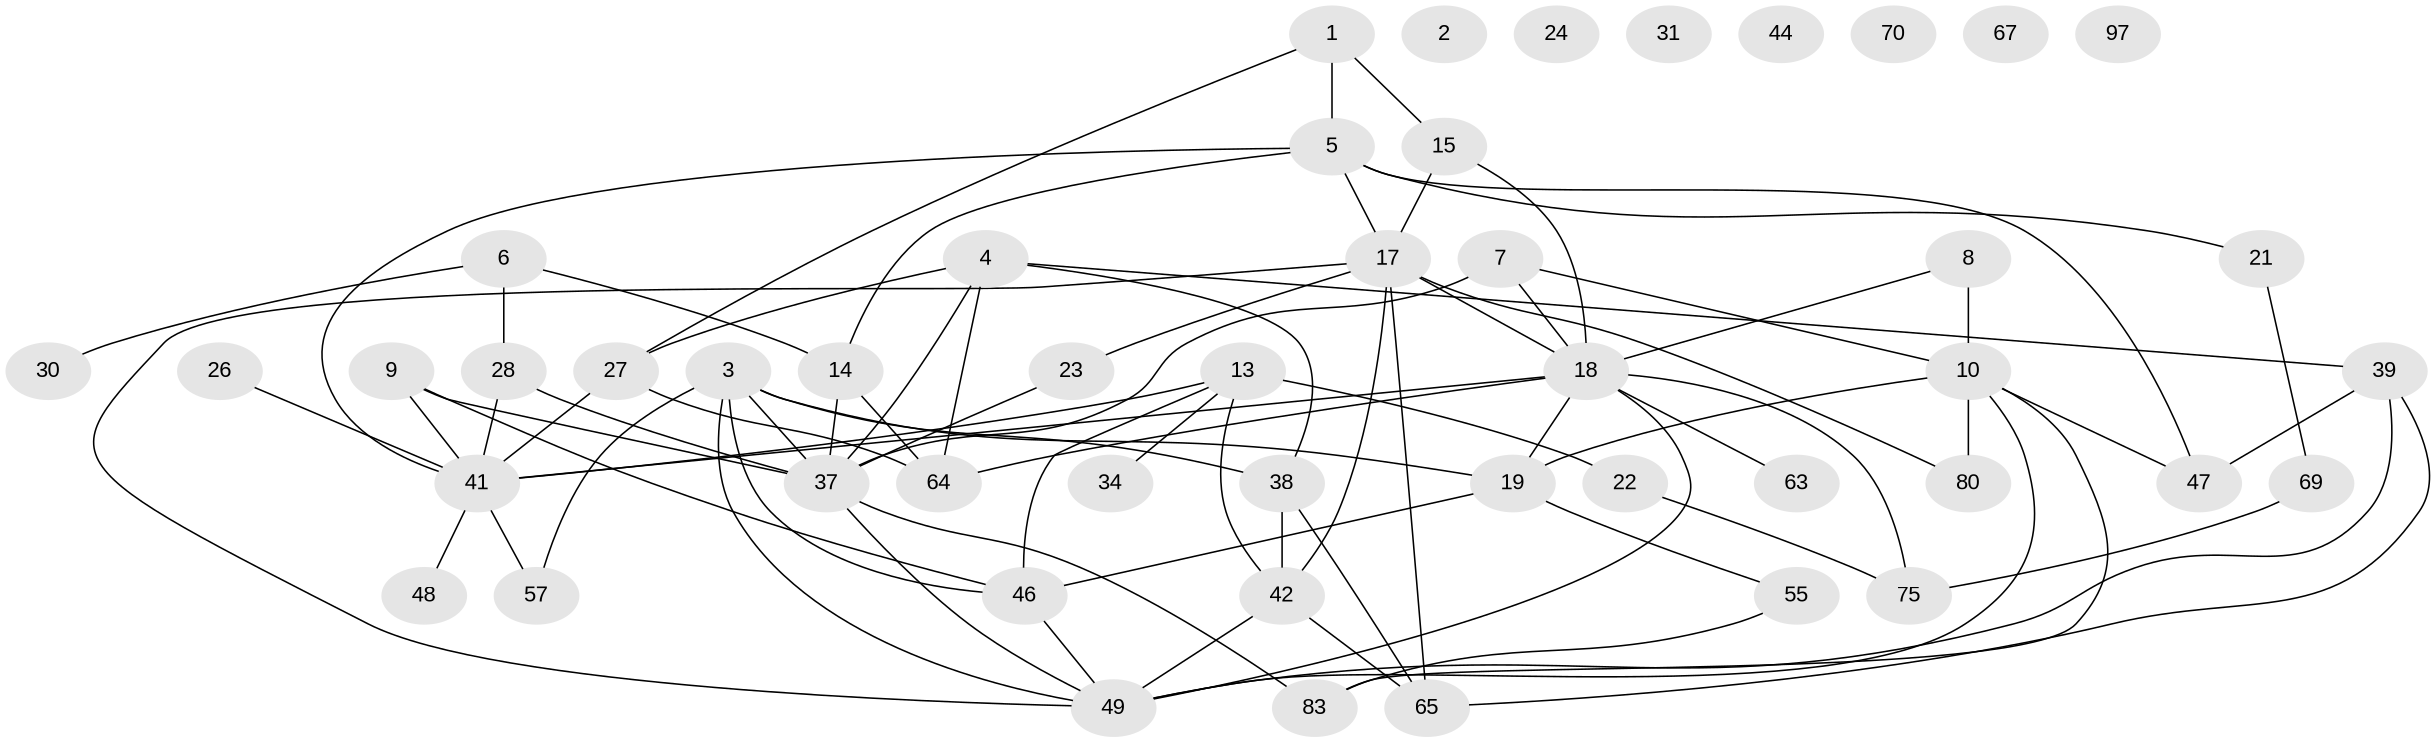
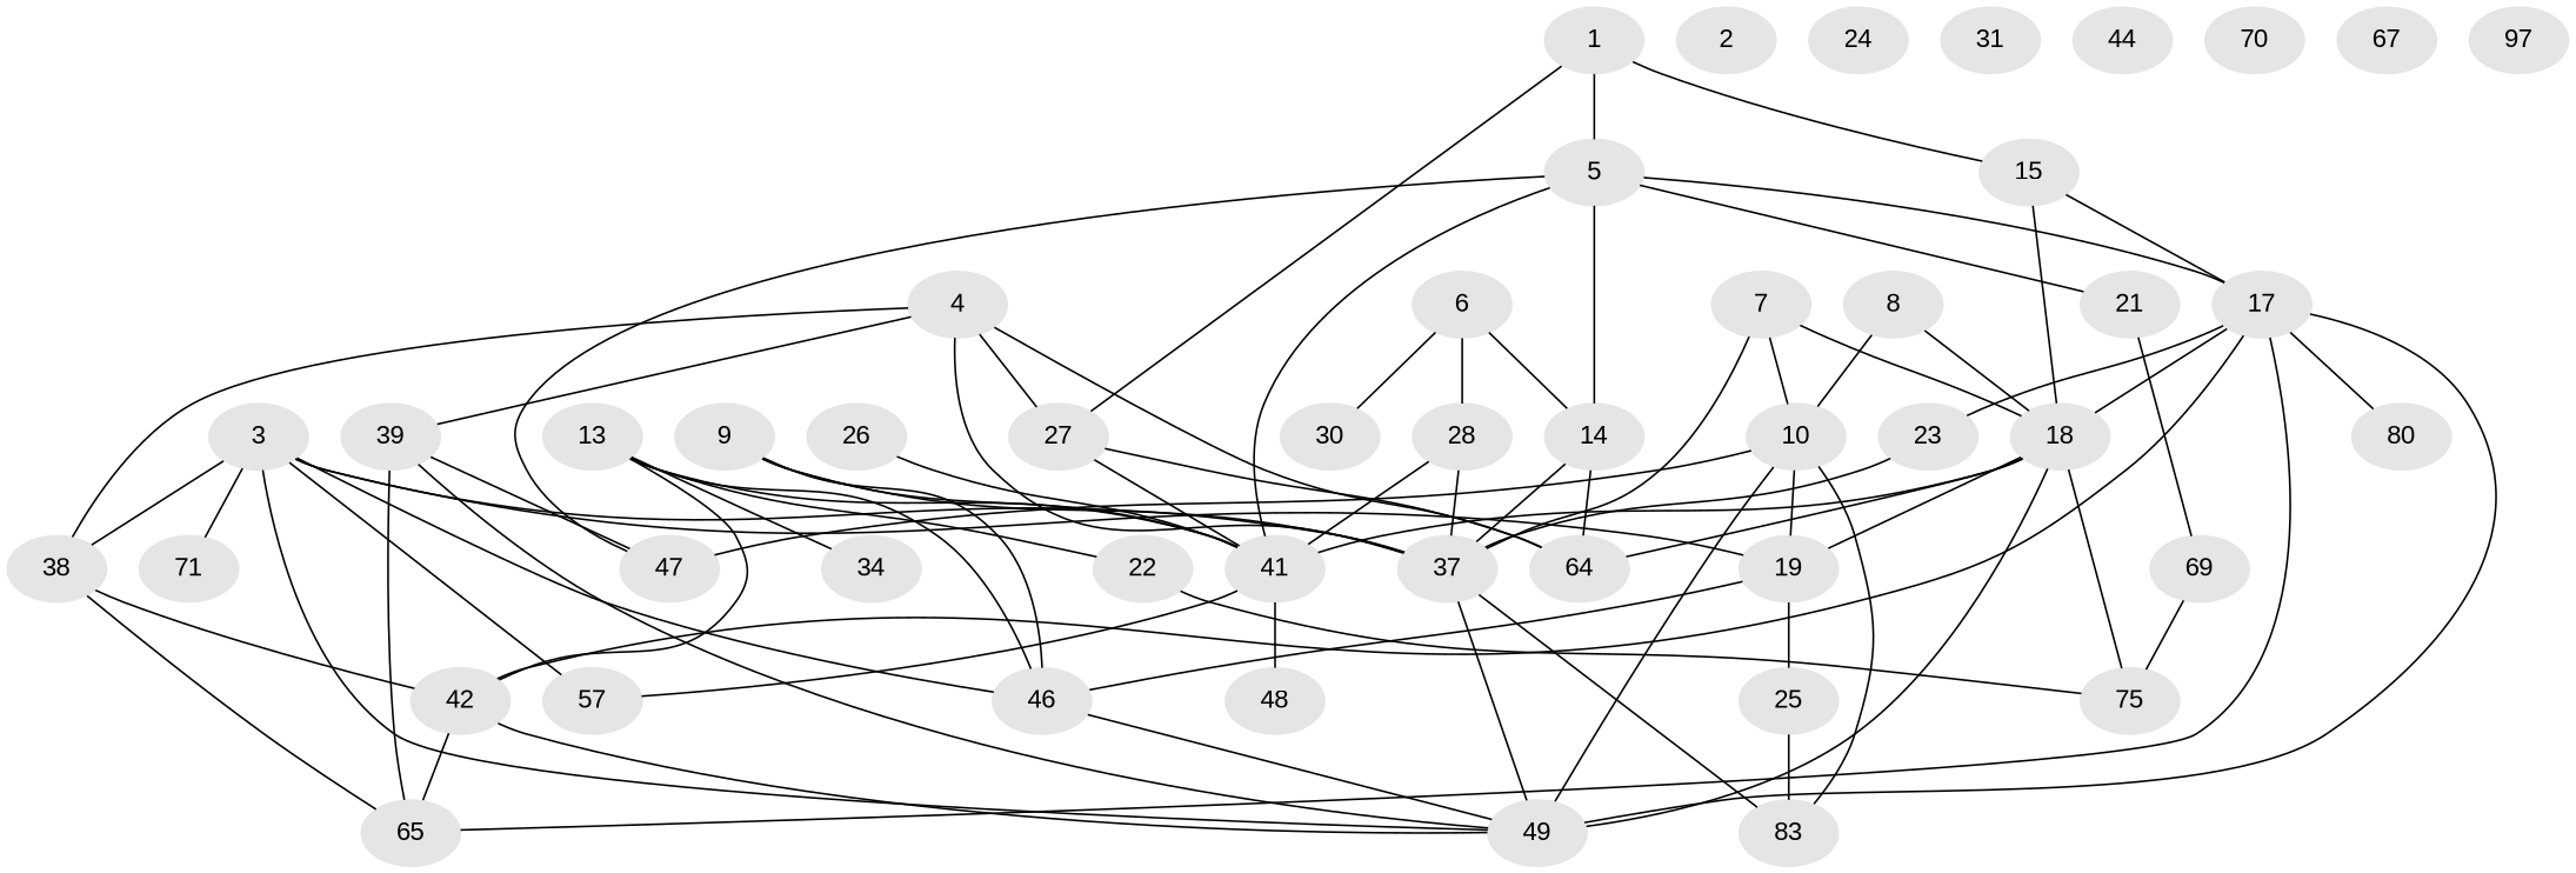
  graph {
    fontname="Liberation Sans"
    node [color=gray90 fontname="Liberation Sans" style=filled]
    edge [fontname="Liberation Sans"]
    5 [super="+85+43"]
    14 [super="+36+52"]
    17 [super="+58"]
    21
    41 [super="+66"]
    47 [super="+96"]
    1
    15
    27 [super="+74"]
    18 [super="+20+81"]
    64 [super="+90"]
    2 [super="+10"]
    3 [super="+76+11"]
    19 [super="+33+95"]
    37 [super="+61+78+54"]
    38 [super="+59"]
    46 [super="+98"]
    49 [super="+84+70+60"]
    57
-   25 [label=55]
+   71 [super="+94"]
+   25
    83 [super="+89"]
    65
    42 [super="+79"]
    4 [super="+56"]
    39
    80
    23
    69
    48
    6 [super="+40+53"]
    28
    30 [super="+73"]
    7 [super="+29"]
    n35 [label=10 super="+32"]
-   63
    75
    8
    9 [super="+12"]
    13 [super="+55"]
    22 [super="+51"]
    34
    24
    26
    31
    44
    n47 [label=70]
    67
    97
    5 -- 14
    5 -- 17
    5 -- 21
    5 -- 41
    5 -- 47
    14 -- 64
    14 -- 37
    17 -- 18 [weight=2]
    17 -- 49 [weight=2]
    17 -- 65
    17 -- 42
    17 -- 80
    17 -- 23
    21 -- 69
    41 -- 57
    41 -- 48
    1 -- 5
    1 -- 15
    1 -- 27
    15 -- 17 [weight=2]
    15 -- 18 [weight=2]
    27 -- 41
    27 -- 64
    18 -- 41
    18 -- 64
    18 -- 19
    18 -- 49 [weight=2]
-   18 -- 63
    18 -- 75
    3 -- 19
    3 -- 37
    3 -- 38
    3 -- 46
    3 -- 49
    3 -- 57
+   3 -- 71 [weight=2]
    19 -- 46
    19 -- 25
    37 -- 49
    37 -- 83
    38 -- 65
    38 -- 42
    46 -- 49
    25 -- 83
    42 -- 49
    42 -- 65
    4 -- 27
    4 -- 64
    4 -- 37
    4 -- 38
    4 -- 39
    39 -- 47
    39 -- 49
    39 -- 65
    23 -- 37
    69 -- 75
    6 -- 14
    6 -- 28
    6 -- 30
    28 -- 41
    28 -- 37
    7 -- 18
    7 -- 37
    7 -- n35
    n35 -- 47
    n35 -- 19
    n35 -- 49
    n35 -- 83
-   n35 -- 80
    8 -- 18
    8 -- n35 [weight=2]
    9 -- 41
    9 -- 37
    9 -- 46
    13 -- 41
    13 -- 46
    13 -- 42
    13 -- 22
    13 -- 34
    22 -- 75
    26 -- 41
  }
